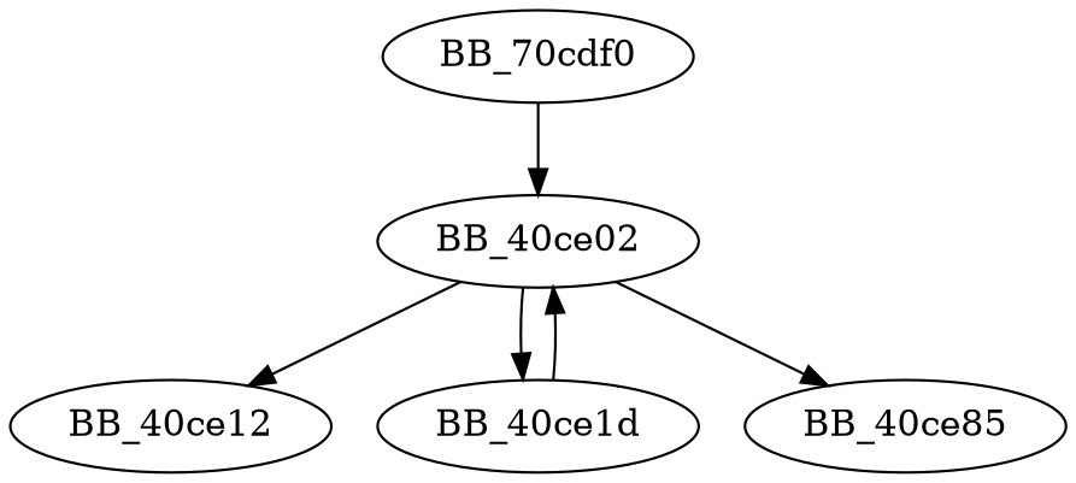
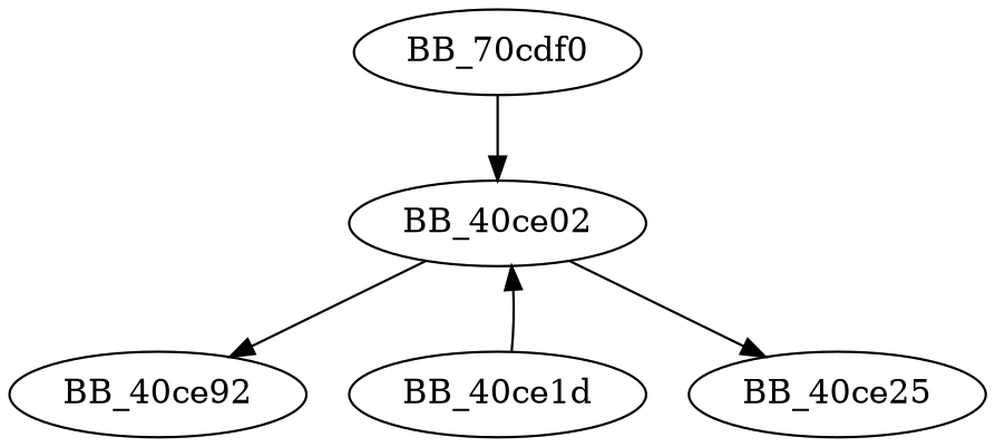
  digraph {
    n1 [label=BB_70cdf0]
    BB_40ce02
-   BB_40ce12
+   BB_40ce12 [label=BB_40ce92]
    BB_40ce1d
-   BB_40ce25 [label=BB_40ce85]
+   BB_40ce25
    n1 -> BB_40ce02
    BB_40ce02 -> BB_40ce12
-   BB_40ce02 -> BB_40ce1d
    BB_40ce02 -> BB_40ce25
    BB_40ce1d -> BB_40ce02
  }
